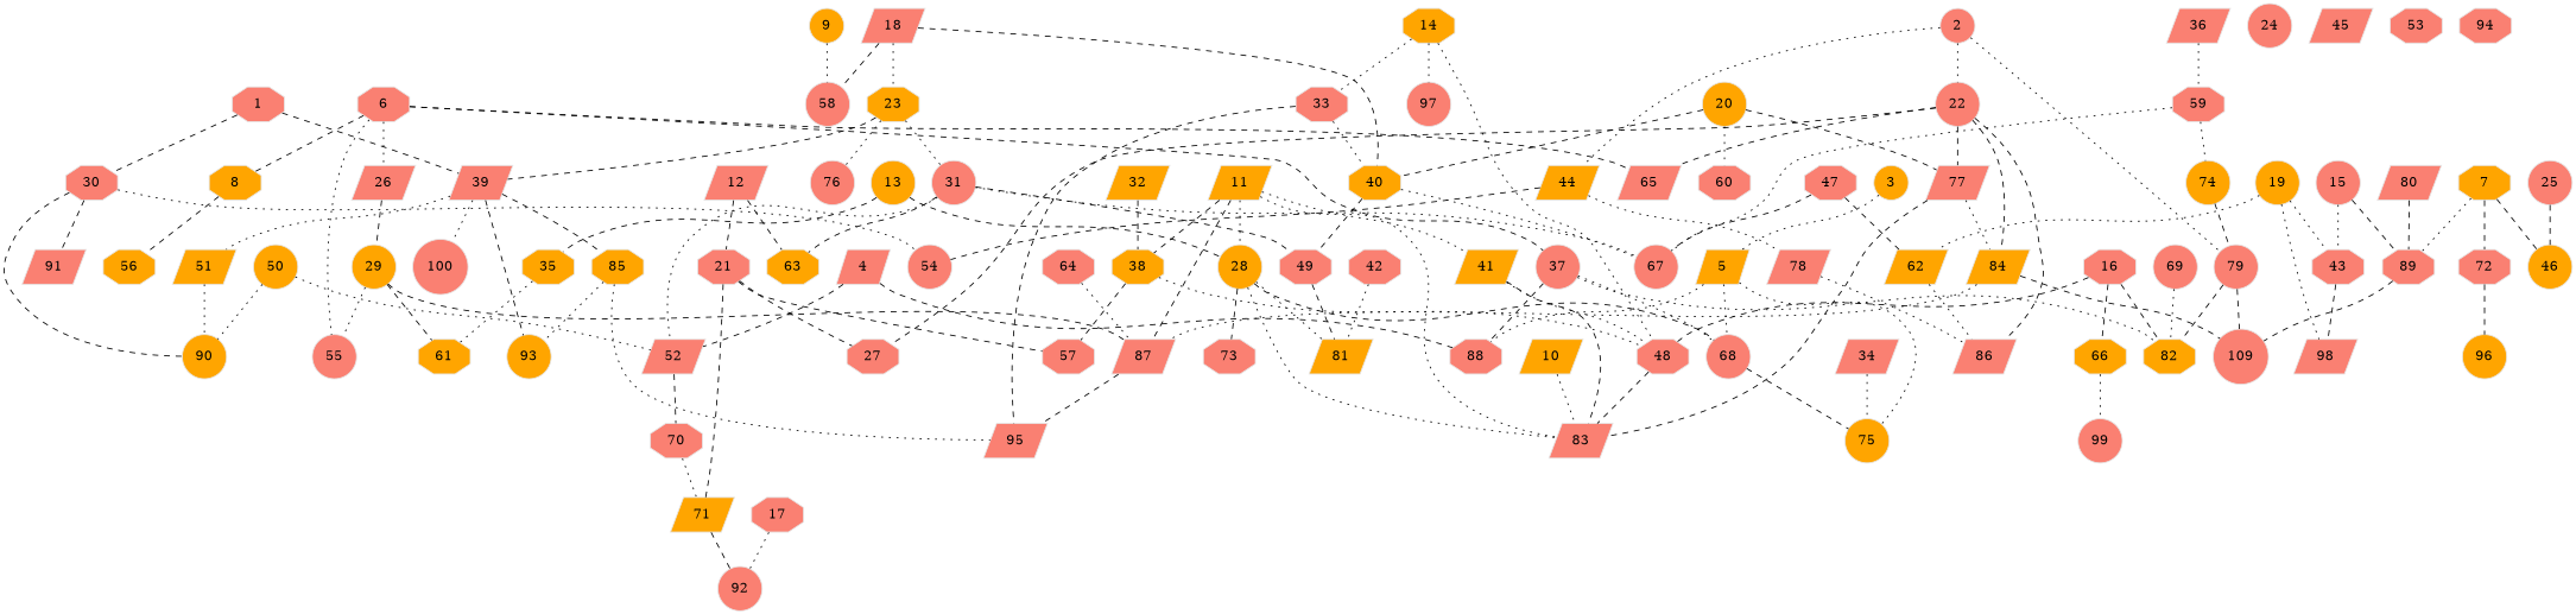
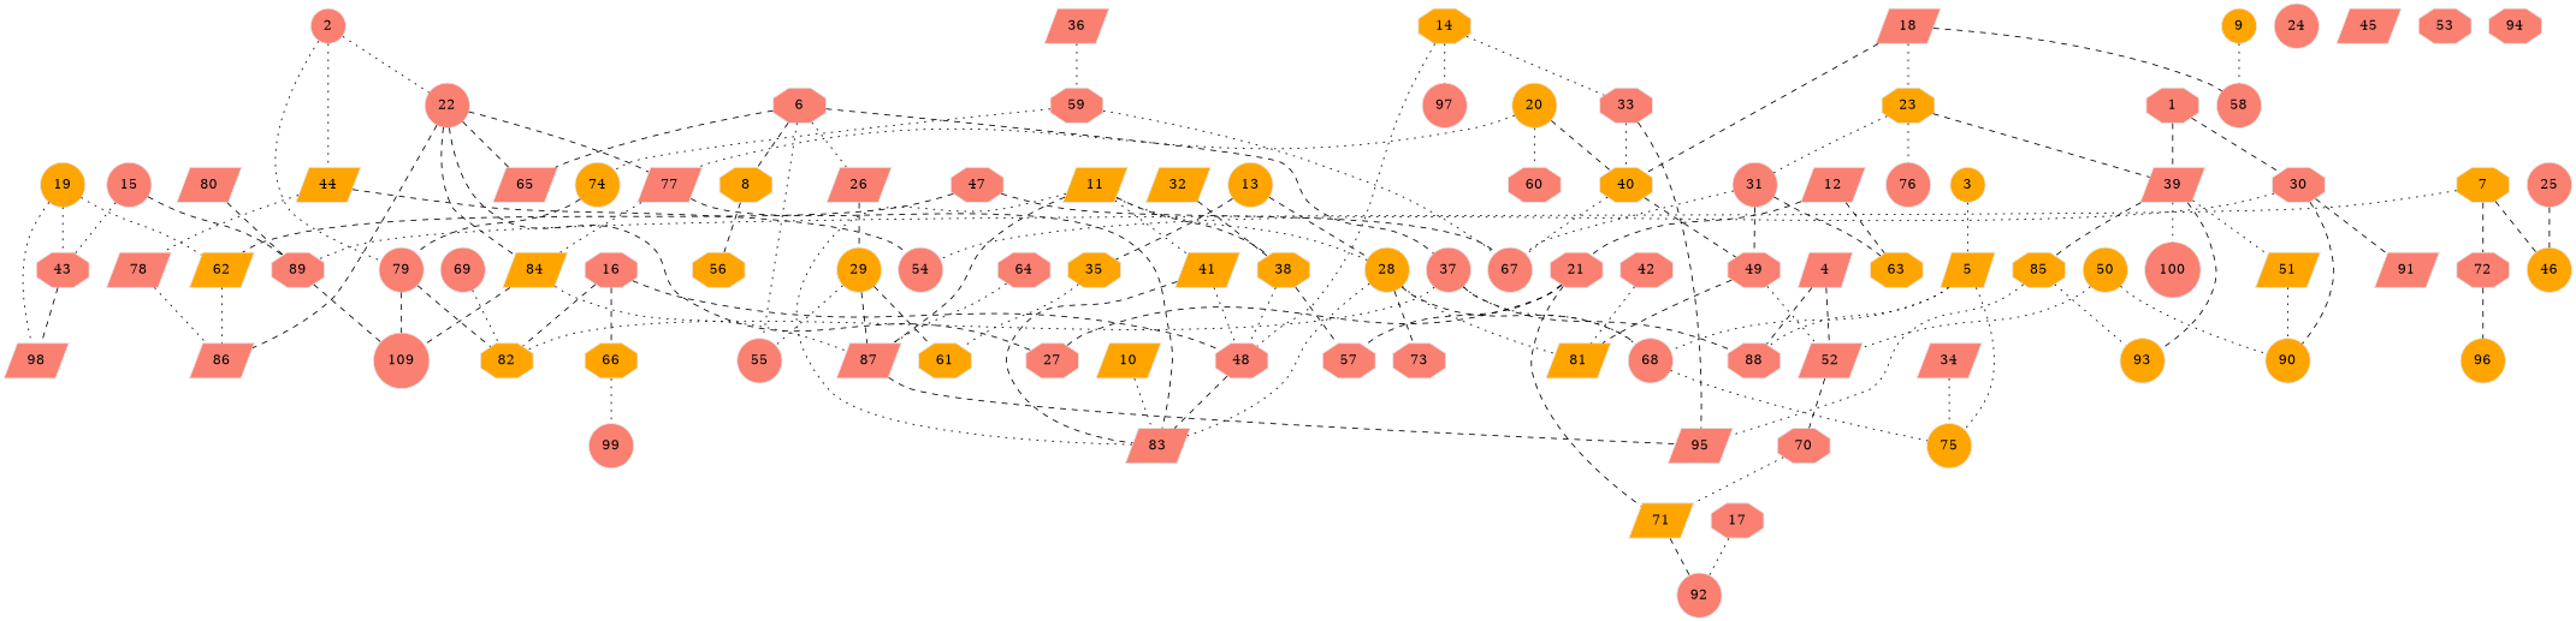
  graph {
    node [color=gray90 fillcolor=salmon shape=octagon style=filled]
    edge [style=dashed]
    1
    30
    39 [shape=parallelogram]
    54 [shape=circle]
    90 [fillcolor=orange shape=circle]
    91 [shape=parallelogram]
    51 [fillcolor=orange shape=parallelogram]
    85 [fillcolor=orange]
    93 [fillcolor=orange shape=circle]
    100 [shape=circle]
    2 [shape=circle]
    22 [shape=circle]
    44 [fillcolor=orange shape=parallelogram]
    79 [shape=circle]
    65 [shape=parallelogram]
    77 [shape=parallelogram]
    27
    84 [fillcolor=orange shape=parallelogram]
    86 [shape=parallelogram]
    78 [shape=parallelogram]
    82 [fillcolor=orange]
    n22 [label=109 shape=circle]
    3 [fillcolor=orange shape=circle]
    5 [fillcolor=orange shape=parallelogram]
    88
    68 [shape=circle]
    75 [fillcolor=orange shape=circle]
    4 [shape=parallelogram]
    52 [shape=parallelogram]
    70
    8 [fillcolor=orange]
    6
    26 [shape=parallelogram]
    37 [shape=circle]
    55 [shape=circle]
    56 [fillcolor=orange]
    29 [fillcolor=orange shape=circle]
    7 [fillcolor=orange]
    46 [fillcolor=orange shape=circle]
    72
    89
    96 [fillcolor=orange shape=circle]
    9 [fillcolor=orange shape=circle]
    58 [shape=circle]
    10 [fillcolor=orange shape=parallelogram]
    83 [shape=parallelogram]
    11 [fillcolor=orange shape=parallelogram]
    28 [fillcolor=orange shape=circle]
    38 [fillcolor=orange]
    41 [fillcolor=orange shape=parallelogram]
    87 [shape=parallelogram]
    73
    81 [fillcolor=orange shape=parallelogram]
    48
    57
    95 [shape=parallelogram]
    12 [shape=parallelogram]
    21
    63 [fillcolor=orange]
    71 [fillcolor=orange shape=parallelogram]
    13 [fillcolor=orange shape=circle]
    35 [fillcolor=orange]
    61 [fillcolor=orange]
    14 [fillcolor=orange]
    33
    97 [shape=circle]
    40 [fillcolor=orange]
    15 [shape=circle]
    43
    98 [shape=parallelogram]
    16
    66 [fillcolor=orange]
    99 [shape=circle]
    92 [shape=circle]
    17
    18 [shape=parallelogram]
    23 [fillcolor=orange]
    31 [shape=circle]
    76 [shape=circle]
    49
    67 [shape=circle]
    19 [fillcolor=orange shape=circle]
    62 [fillcolor=orange shape=parallelogram]
    20 [fillcolor=orange shape=circle]
    60
    24 [shape=circle]
    25 [shape=circle]
    32 [fillcolor=orange shape=parallelogram]
    34 [shape=parallelogram]
    36 [shape=parallelogram]
    59
    74 [fillcolor=orange shape=circle]
    42
    45 [shape=parallelogram]
    47
    50 [fillcolor=orange shape=circle]
    53
    64
    69 [shape=circle]
    80 [shape=parallelogram]
    94
    1 -- 30
    1 -- 39
    30 -- 54 [style=dotted]
    30 -- 90
    30 -- 91
    39 -- 51 [style=dotted]
    39 -- 85
    39 -- 93
    39 -- 100 [style=dotted]
    51 -- 90 [style=dotted]
    85 -- 93 [style=dotted]
    85 -- 95 [style=dotted]
    2 -- 22 [style=dotted]
    2 -- 44 [style=dotted]
    2 -- 79 [style=dotted]
    22 -- 65
    22 -- 77
    22 -- 27
    22 -- 84
    22 -- 86
    44 -- 54
    44 -- 78 [style=dotted]
    79 -- 82
    79 -- n22
    77 -- 84 [style=dotted]
    77 -- 83
    84 -- n22
    84 -- 87 [style=dotted]
    78 -- 86 [style=dotted]
    3 -- 5 [style=dotted]
    5 -- 88 [style=dotted]
    5 -- 68 [style=dotted]
    5 -- 75 [style=dotted]
-   68 -- 75
+   68 -- 75 [style=dotted]
    4 -- 88
    4 -- 52
    52 -- 70
    70 -- 71 [style=dotted]
    8 -- 56
    6 -- 65
    6 -- 8
    6 -- 26 [style=dotted]
    6 -- 37
    6 -- 55 [style=dotted]
    26 -- 29
    37 -- 82 [style=dotted]
    37 -- 88
    37 -- 68 [style=dotted]
    29 -- 55 [style=dotted]
    29 -- 87
    29 -- 61
    7 -- 46
    7 -- 72
    7 -- 89 [style=dotted]
    72 -- 96
    89 -- n22
    9 -- 58 [style=dotted]
    10 -- 83 [style=dotted]
    11 -- 83 [style=dotted]
    11 -- 28 [style=dotted]
    11 -- 38
    11 -- 41 [style=dotted]
    11 -- 87
    28 -- 68
    28 -- 83 [style=dotted]
    28 -- 73
    28 -- 81 [style=dotted]
    38 -- 48 [style=dotted]
    38 -- 57
    41 -- 83
    41 -- 48 [style=dotted]
    87 -- 95
    48 -- 83
    12 -- 21
    12 -- 63
    21 -- 27
    21 -- 57
    21 -- 71
    71 -- 92
    13 -- 28
    13 -- 35
    35 -- 61 [style=dotted]
    14 -- 48 [style=dotted]
    14 -- 33 [style=dotted]
    14 -- 97 [style=dotted]
    33 -- 95
    33 -- 40 [style=dotted]
    40 -- 49
    40 -- 67 [style=dotted]
    15 -- 89
    15 -- 43 [style=dotted]
    43 -- 98
    16 -- 82
    16 -- 48
    16 -- 66
    66 -- 99 [style=dotted]
    17 -- 92 [style=dotted]
    18 -- 58
    18 -- 40
    18 -- 23 [style=dotted]
    23 -- 39
    23 -- 31 [style=dotted]
    23 -- 76 [style=dotted]
    31 -- 63
    31 -- 49
    31 -- 67 [style=dotted]
-   31 -- 52 [style=dotted]
+   49 -- 52 [style=dotted]
    49 -- 81
    19 -- 43 [style=dotted]
    19 -- 98 [style=dotted]
    19 -- 62 [style=dotted]
    62 -- 86 [style=dotted]
-   20 -- 77
+   20 -- 77 [style=dotted]
    20 -- 40
    20 -- 60 [style=dotted]
    25 -- 46
    32 -- 38
    34 -- 75 [style=dotted]
    36 -- 59 [style=dotted]
    59 -- 67 [style=dotted]
    59 -- 74 [style=dotted]
    74 -- 79
    42 -- 81 [style=dotted]
    47 -- 67
    47 -- 62
    50 -- 90 [style=dotted]
    50 -- 52 [style=dotted]
    64 -- 87 [style=dotted]
    69 -- 82 [style=dotted]
    80 -- 89
  }
